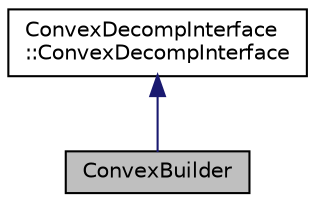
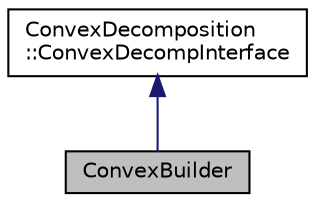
  digraph {
    node [color=black fontname=Helvetica fontsize=10 shape=record style=filled]
    n1 [fillcolor=grey75 fontcolor=black height=0.2 label=ConvexBuilder width=0.4]
-   n2 [fillcolor=white height=0.2 label="ConvexDecompInterface\l::ConvexDecompInterface" width=0.4]
+   n2 [fillcolor=white height=0.2 label="ConvexDecomposition\l::ConvexDecompInterface" width=0.4]
    n2 -> n1 [color=midnightblue dir=back fontname=Helvetica fontsize=10 labelfontname=Helvetica labelfontsize=10 style=solid]
  }
